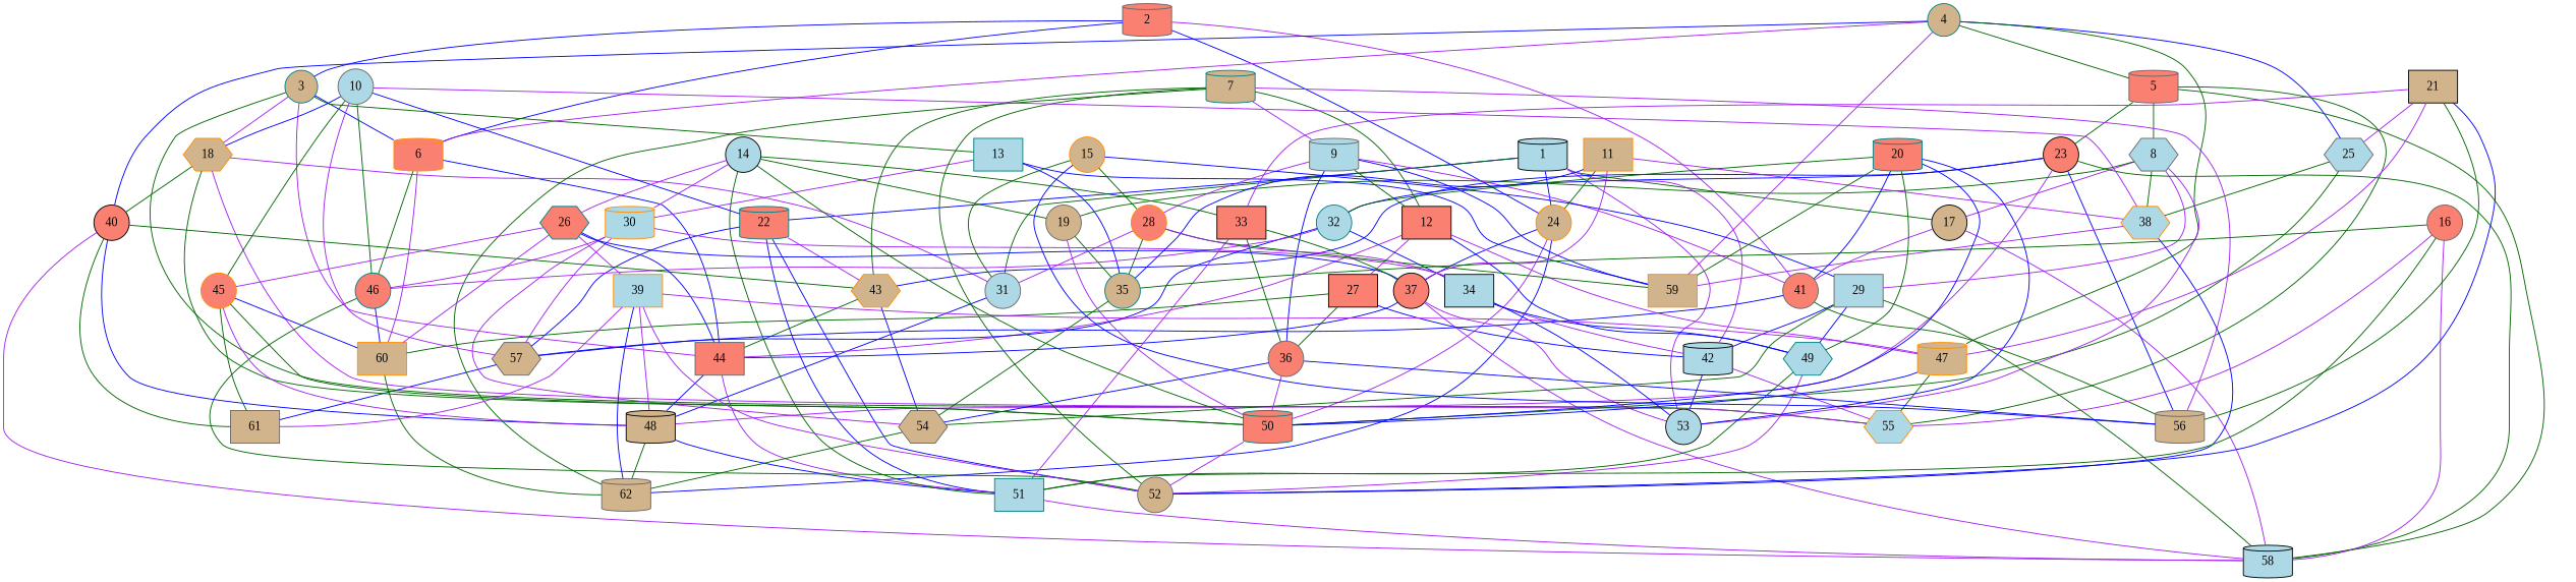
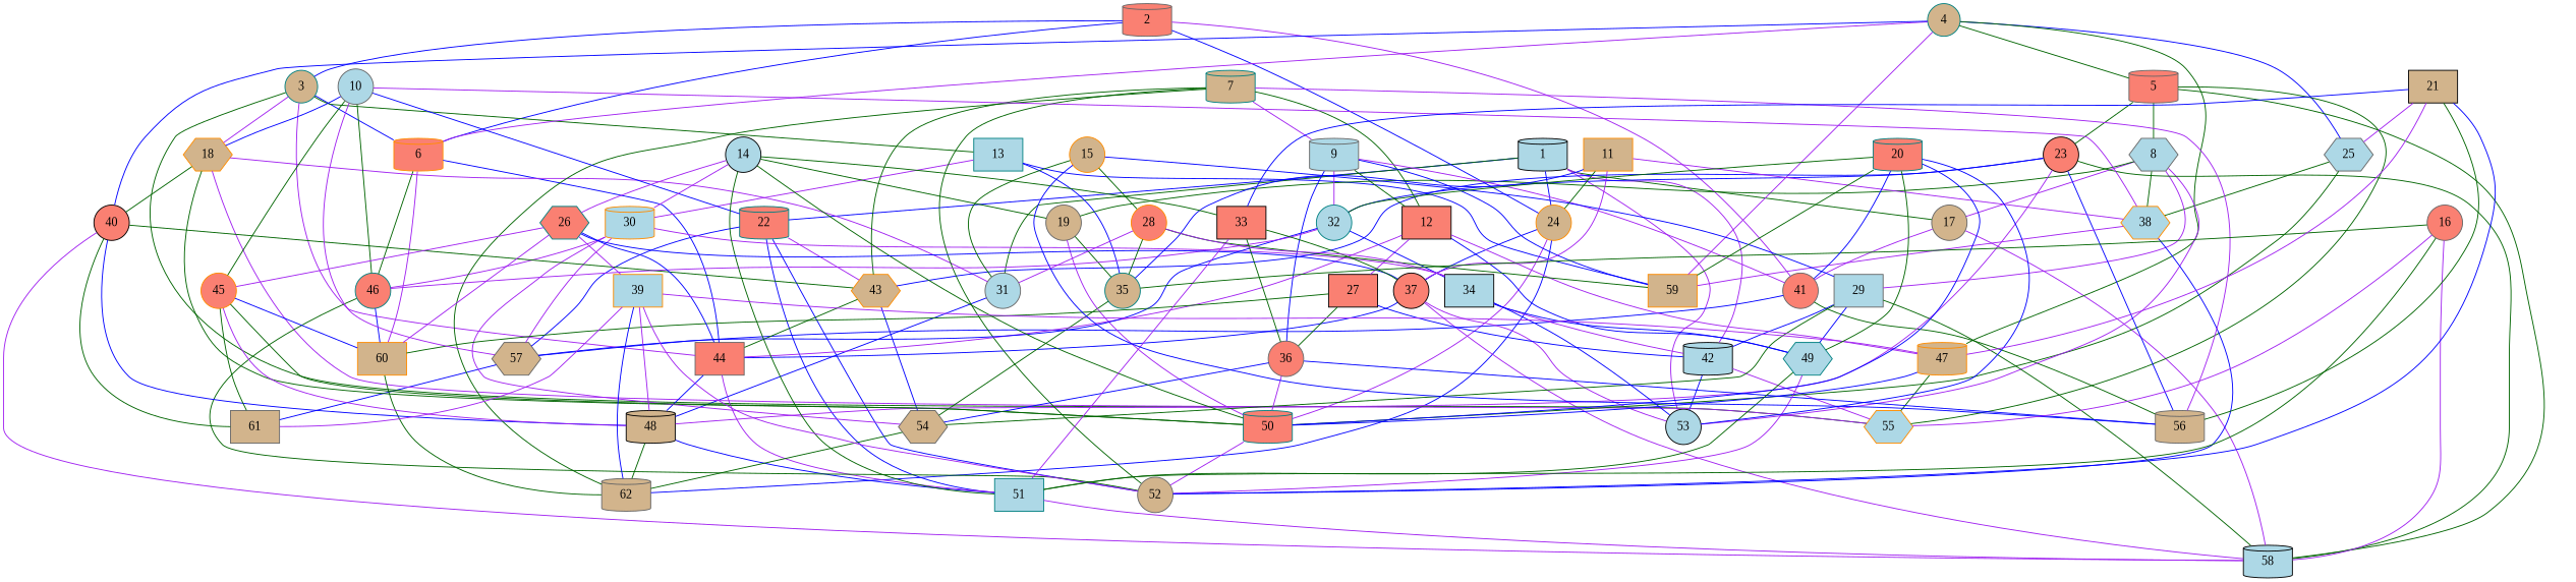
  graph {
    fontname="Liberation Serif"
    node [color=gray40 fillcolor=tan fontname="Liberation Serif" shape=circle style=filled]
    edge [color=purple fontname="Liberation Serif" weight=1.0]
    1 [color=black fillcolor=lightblue shape=cylinder]
-   17 [color=black]
+   17
    22 [color=teal fillcolor=salmon shape=cylinder]
    24 [color=darkorange]
    31 [fillcolor=lightblue]
    42 [color=black fillcolor=lightblue shape=cylinder]
    53 [color=black fillcolor=lightblue]
    41 [fillcolor=salmon]
    58 [color=black fillcolor=lightblue shape=cylinder]
    43 [color=darkorange shape=hexagon]
    52
    57 [shape=hexagon]
    51 [color=teal fillcolor=lightblue shape=box]
    62 [shape=cylinder]
    37 [color=black fillcolor=salmon]
    50 [color=teal fillcolor=salmon shape=cylinder]
    48 [color=black shape=cylinder]
    55 [color=darkorange fillcolor=lightblue shape=hexagon]
    2 [fillcolor=salmon shape=cylinder]
    3 [color=teal]
    6 [color=darkorange fillcolor=salmon shape=cylinder]
    13 [color=teal fillcolor=lightblue shape=box]
    18 [color=darkorange shape=hexagon]
    44 [fillcolor=salmon shape=box]
    46 [color=teal fillcolor=salmon]
    60 [color=darkorange shape=box]
    56 [shape=cylinder]
    59 [color=darkorange shape=box]
    35 [color=teal]
    30 [color=darkorange fillcolor=lightblue shape=cylinder]
    40 [color=black fillcolor=salmon]
    4 [color=teal]
    5 [fillcolor=salmon shape=cylinder]
    25 [fillcolor=lightblue shape=hexagon]
    47 [color=darkorange shape=cylinder]
    8 [fillcolor=lightblue shape=hexagon]
    23 [color=black fillcolor=salmon]
    38 [color=darkorange fillcolor=lightblue shape=hexagon]
    61 [shape=box]
    19
    29 [fillcolor=lightblue shape=box]
    7 [color=teal shape=cylinder]
    9 [fillcolor=lightblue shape=cylinder]
    12 [color=black fillcolor=salmon shape=box]
    32 [color=teal fillcolor=lightblue]
    36 [fillcolor=salmon]
    27 [color=black fillcolor=salmon shape=box]
    49 [color=teal fillcolor=lightblue shape=hexagon]
    54 [shape=hexagon]
    34 [color=black fillcolor=lightblue shape=box]
    10 [fillcolor=lightblue]
    45 [color=darkorange fillcolor=salmon]
    11 [color=darkorange shape=box]
    14 [color=black fillcolor=lightblue]
    26 [color=teal fillcolor=salmon shape=hexagon]
    33 [color=black fillcolor=salmon shape=box]
    39 [color=darkorange fillcolor=lightblue shape=box]
    15 [color=darkorange]
    28 [color=darkorange fillcolor=salmon]
    16 [fillcolor=salmon]
    20 [color=teal fillcolor=salmon shape=cylinder]
    21 [color=black shape=box]
    1 -- 17 [color=darkgreen]
    1 -- 22 [color=blue]
    1 -- 24 [color=blue]
    1 -- 31 [color=darkgreen]
    1 -- 42
    1 -- 53
    17 -- 41
    17 -- 58
    22 -- 43
    22 -- 52 [color=blue]
    22 -- 57 [color=blue]
    22 -- 51 [color=blue]
    24 -- 62 [color=blue]
    24 -- 37 [color=blue]
    24 -- 50
    31 -- 48 [color=blue]
    42 -- 53 [color=blue]
    42 -- 55
    41 -- 57 [color=blue]
    41 -- 56 [color=darkgreen]
    43 -- 44 [color=darkgreen]
    43 -- 54 [color=blue]
    57 -- 61 [color=blue]
    51 -- 58
    37 -- 53
    37 -- 58
    37 -- 44 [color=blue]
    50 -- 52
    48 -- 51 [color=blue]
    48 -- 62 [color=darkgreen]
    2 -- 24 [color=blue]
    2 -- 41
    2 -- 3 [color=blue]
    2 -- 6 [color=blue]
    3 -- 55 [color=darkgreen]
    3 -- 6 [color=blue]
    3 -- 13 [color=darkgreen]
    3 -- 18
    3 -- 44
    6 -- 44 [color=blue]
    6 -- 46 [color=darkgreen]
    6 -- 60
    13 -- 59 [color=blue]
    13 -- 35 [color=blue]
    13 -- 30
    18 -- 31
    18 -- 50 [color=darkgreen]
    18 -- 55
    18 -- 40 [color=darkgreen]
    44 -- 51
    44 -- 48 [color=blue]
    46 -- 52 [color=darkgreen]
    46 -- 60 [color=blue]
    60 -- 62 [color=darkgreen]
    35 -- 54 [color=darkgreen]
    30 -- 57
    30 -- 46
    30 -- 54
    30 -- 34
    40 -- 58
    40 -- 43 [color=darkgreen]
    40 -- 48 [color=blue]
    40 -- 61 [color=darkgreen]
    4 -- 6
    4 -- 59
    4 -- 40 [color=blue]
    4 -- 5 [color=darkgreen]
    4 -- 25 [color=blue]
    4 -- 47 [color=darkgreen]
    5 -- 58 [color=darkgreen]
    5 -- 55 [color=darkgreen]
    5 -- 8 [color=darkgreen]
    5 -- 23 [color=darkgreen]
    25 -- 50 [color=darkgreen]
    25 -- 38 [color=darkgreen]
    47 -- 50 [color=blue]
    47 -- 55 [color=darkgreen]
    8 -- 17
    8 -- 53
    8 -- 38 [color=darkgreen]
    8 -- 19 [color=darkgreen]
    8 -- 29
    23 -- 58 [color=darkgreen]
    23 -- 43 [color=blue]
    23 -- 48
    23 -- 56 [color=blue]
    23 -- 32 [color=blue]
    38 -- 52 [color=blue]
    38 -- 59
    19 -- 50
    19 -- 35 [color=darkgreen]
    29 -- 42 [color=blue]
    29 -- 58 [color=darkgreen]
    29 -- 49 [color=blue]
    29 -- 54 [color=darkgreen]
    7 -- 43 [color=darkgreen]
    7 -- 52 [color=darkgreen]
    7 -- 62 [color=darkgreen]
    7 -- 56
    7 -- 9
    7 -- 12 [color=darkgreen]
    9 -- 41
    9 -- 59 [color=blue]
    9 -- 12 [color=darkgreen]
-   9 -- 28
+   9 -- 32
    9 -- 36 [color=blue]
    12 -- 44
    12 -- 47
    12 -- 27
    12 -- 49 [color=blue]
    32 -- 57 [color=blue]
    32 -- 46
    32 -- 34 [color=blue]
    36 -- 50
    36 -- 56 [color=blue]
    36 -- 54 [color=blue]
    27 -- 42 [color=blue]
    27 -- 60 [color=darkgreen]
    27 -- 36 [color=darkgreen]
    49 -- 52
    49 -- 51 [color=darkgreen]
    54 -- 62 [color=darkgreen]
    34 -- 42
    34 -- 53 [color=blue]
    34 -- 49 [color=blue]
    10 -- 22 [color=blue]
    10 -- 57
    10 -- 18 [color=blue]
    10 -- 46 [color=darkgreen]
    10 -- 38
    10 -- 45 [color=darkgreen]
    45 -- 50 [color=darkgreen]
    45 -- 48
    45 -- 60 [color=blue]
    45 -- 61 [color=darkgreen]
    11 -- 24 [color=darkgreen]
    11 -- 37
    11 -- 35 [color=blue]
    11 -- 38
    14 -- 51 [color=darkgreen]
    14 -- 50 [color=darkgreen]
    14 -- 30
    14 -- 19 [color=darkgreen]
    14 -- 26
    14 -- 33 [color=darkgreen]
    26 -- 37 [color=blue]
    26 -- 44 [color=blue]
    26 -- 60
    26 -- 45
    26 -- 39
    33 -- 51
    33 -- 37 [color=darkgreen weight=2.0]
    33 -- 36 [color=darkgreen]
    39 -- 52
    39 -- 62 [color=blue]
    39 -- 48
    39 -- 47
    39 -- 61
    15 -- 31 [color=darkgreen]
    15 -- 56 [color=blue]
    15 -- 29 [color=blue]
    15 -- 28 [color=darkgreen]
    28 -- 31 [weight=2.0]
    28 -- 59 [color=darkgreen]
    28 -- 35 [color=darkgreen]
    28 -- 34
    16 -- 58
    16 -- 51 [color=darkgreen]
    16 -- 55
    16 -- 35 [color=darkgreen]
    20 -- 53 [color=blue]
    20 -- 41 [color=blue]
    20 -- 50 [color=blue]
    20 -- 59 [color=darkgreen]
    20 -- 32 [color=darkgreen]
    20 -- 49 [color=darkgreen]
    21 -- 52 [color=blue]
    21 -- 56 [color=darkgreen]
    21 -- 25
    21 -- 47
-   21 -- 33
+   21 -- 33 [color=blue]
  }
